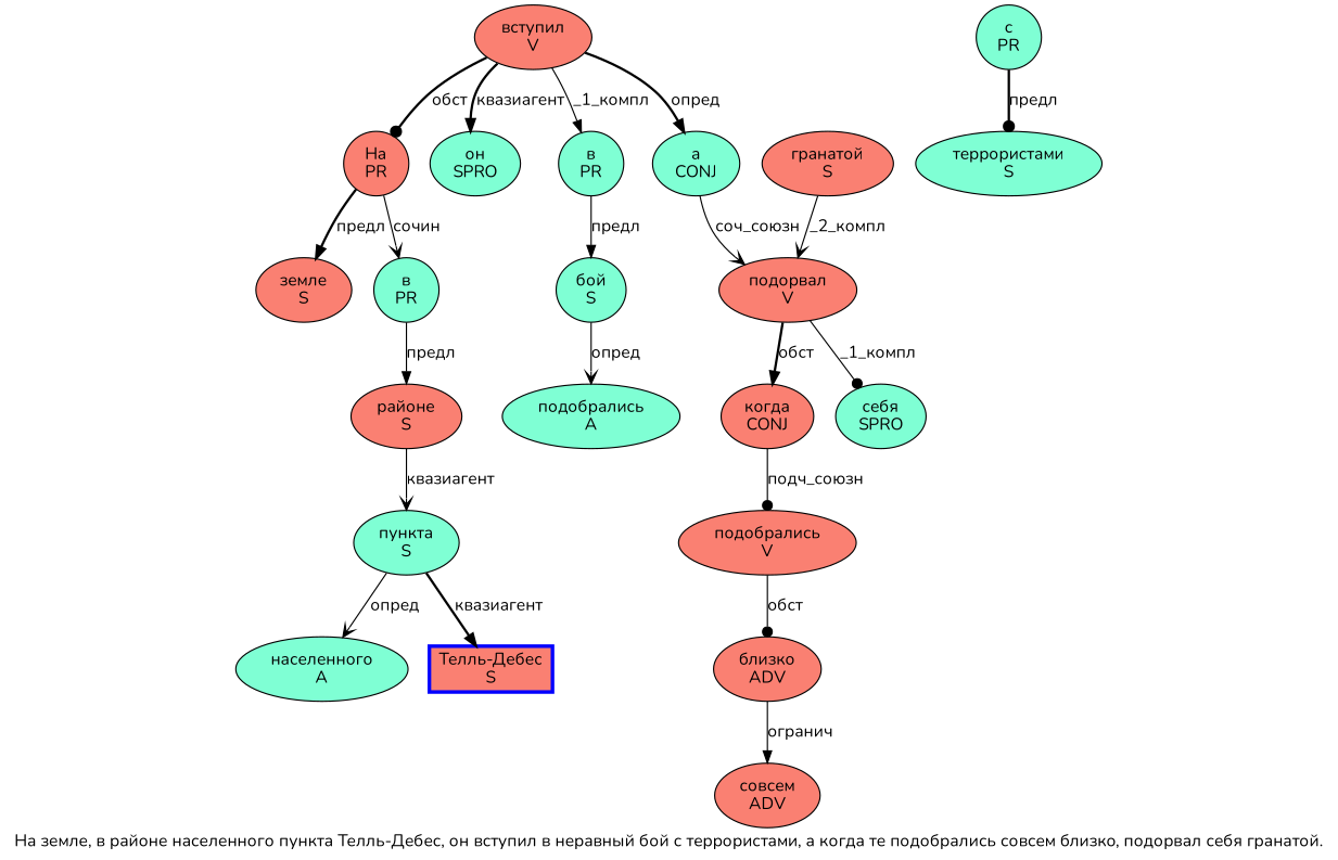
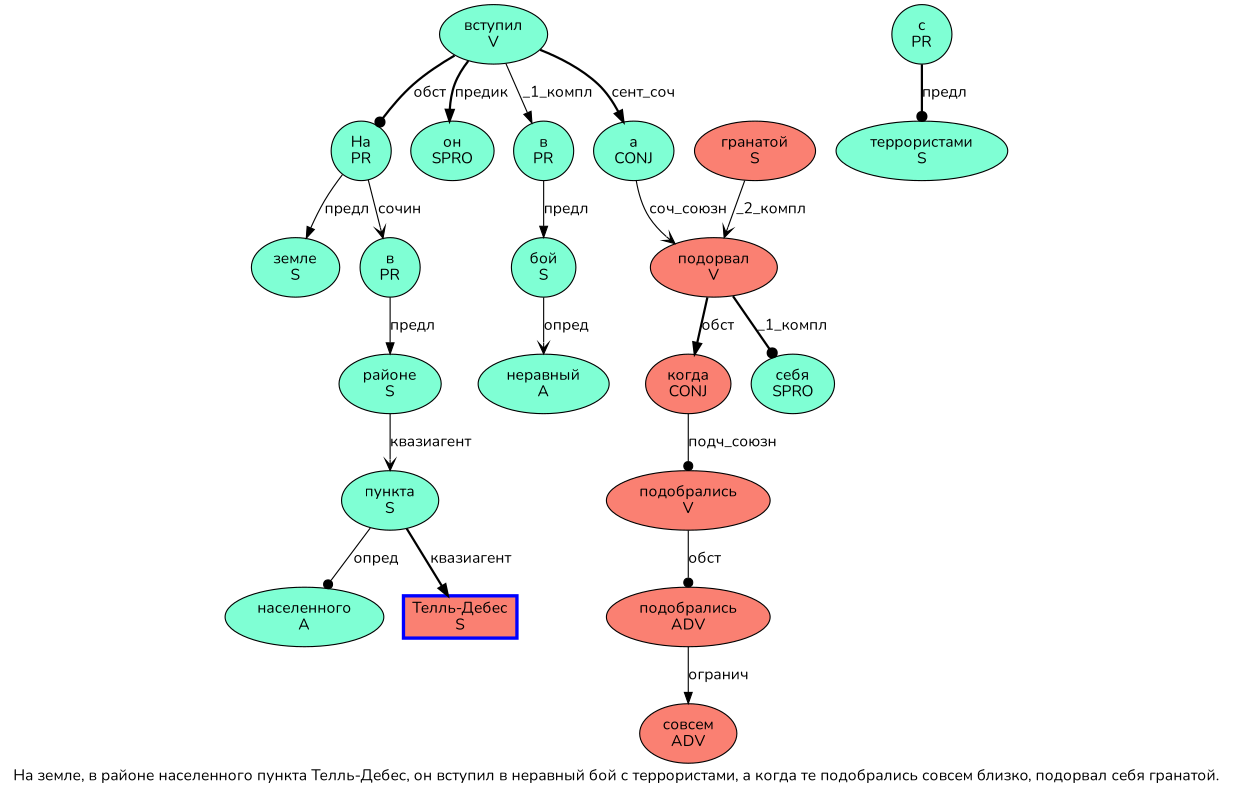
  digraph {
    fontname=Nunito
    label="На земле, в районе населенного пункта Телль-Дебес, он вступил в неравный бой с террористами, а когда те подобрались совсем близко, подорвал себя гранатой."
    node [fillcolor=aquamarine fontname=Nunito penwidth=1 shape=ellipse style=filled]
    edge [arrowhead=normal fontname=Nunito style=solid]
-   n1 [fillcolor=salmon label="На\nPR"]
-   n2 [fillcolor=salmon label="земле\nS"]
+   n1 [label="На\nPR"]
+   n2 [label="земле\nS"]
    n3 [label="в\nPR"]
-   n4 [fillcolor=salmon label="районе\nS"]
+   n4 [label="районе\nS"]
    n5 [label="пункта\nS"]
    n6 [label="населенного\nA"]
    n7 [color=blue fillcolor=salmon label="Телль-Дебес\nS" penwidth=3 shape=box]
    n8 [label="он\nSPRO"]
-   n9 [fillcolor=salmon label="вступил\nV"]
+   n9 [label="вступил\nV"]
    n10 [label="в\nPR"]
    n11 [label="а\nCONJ"]
    n12 [label="бой\nS"]
    n13 [fillcolor=salmon label="подорвал\nV"]
-   n14 [label="подобрались\nA"]
+   n14 [label="неравный\nA"]
    n15 [label="с\nPR"]
    n16 [label="террористами\nS"]
    n17 [fillcolor=salmon label="когда\nCONJ"]
    n18 [label="себя\nSPRO"]
    n19 [fillcolor=salmon label="подобрались\nV"]
-   n20 [fillcolor=salmon label="близко\nADV"]
+   n20 [fillcolor=salmon label="подобрались\nADV"]
    n21 [fillcolor=salmon label="совсем\nADV"]
    n22 [fillcolor=salmon label="гранатой\nS"]
-   n1 -> n2 [label="предл" style=bold]
+   n1 -> n2 [label="предл"]
    n1 -> n3 [arrowhead=vee label="сочин"]
    n3 -> n4 [label="предл"]
    n4 -> n5 [arrowhead=vee label="квазиагент"]
-   n5 -> n6 [arrowhead=vee label="опред"]
+   n5 -> n6 [arrowhead=dot label="опред"]
    n5 -> n7 [label="квазиагент" style=bold]
    n9 -> n1 [arrowhead=dot label="обст" style=bold]
-   n9 -> n8 [label="квазиагент" style=bold]
+   n9 -> n8 [label="предик" style=bold]
    n9 -> n10 [label="_1_компл"]
-   n9 -> n11 [label="опред" style=bold]
+   n9 -> n11 [label="сент_соч" style=bold]
    n10 -> n12 [label="предл"]
    n11 -> n13 [arrowhead=vee label="соч_союзн"]
    n12 -> n14 [arrowhead=vee label="опред"]
    n13 -> n17 [label="обст" style=bold]
-   n13 -> n18 [arrowhead=dot label="_1_компл"]
+   n13 -> n18 [arrowhead=dot label="_1_компл" style=bold]
    n15 -> n16 [arrowhead=dot label="предл" style=bold]
    n17 -> n19 [arrowhead=dot label="подч_союзн"]
    n19 -> n20 [arrowhead=dot label="обст"]
    n20 -> n21 [label="огранич"]
    n22 -> n13 [arrowhead=vee label="_2_компл"]
  }
